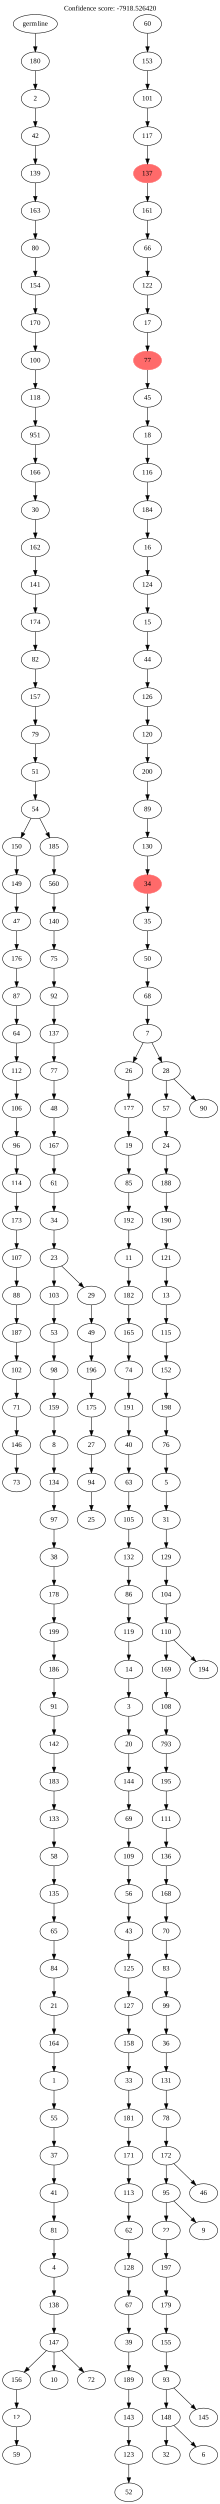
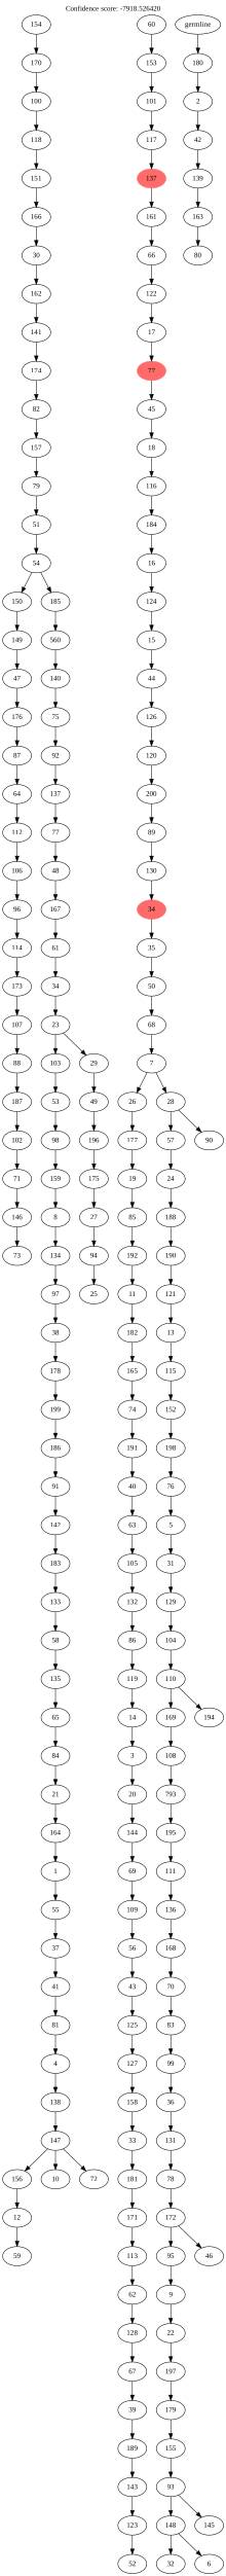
  digraph {
    fontname="Liberation Serif"
    label="Confidence score: -7918.526420"
    labelloc=t
    node [fontname="Liberation Serif"]
    edge [fontname="Liberation Serif"]
    n1 [label=146]
    n2 [label=73]
    n3 [label=71]
    n4 [label=102]
    n5 [label=187]
    n6 [label=88]
    n7 [label=107]
    n8 [label=173]
    n9 [label=114]
    n10 [label=96]
    n11 [label=106]
    n12 [label=112]
    n13 [label=64]
    n14 [label=87]
    n15 [label=176]
    n16 [label=47]
    n17 [label=149]
    n18 [label=150]
    n19 [label=12]
    n20 [label=59]
    n21 [label=156]
    n22 [label=147]
    n23 [label=10]
    n24 [label=72]
    n25 [label=138]
    n26 [label=4]
    n27 [label=81]
    n28 [label=41]
    n29 [label=37]
    n30 [label=55]
    n31 [label=1]
    n32 [label=164]
    n33 [label=21]
    n34 [label=84]
    n35 [label=65]
    n36 [label=135]
    n37 [label=58]
    n38 [label=133]
    n39 [label=183]
    n40 [label=142]
    n41 [label=91]
    n42 [label=186]
    n43 [label=199]
    n44 [label=178]
    n45 [label=38]
    n46 [label=97]
    n47 [label=134]
    n48 [label=8]
    n49 [label=159]
    n50 [label=98]
    n51 [label=53]
    n52 [label=103]
    n53 [label=123]
    n54 [label=52]
    n55 [label=143]
    n56 [label=189]
    n57 [label=39]
    n58 [label=67]
    n59 [label=128]
    n60 [label=62]
    n61 [label=113]
    n62 [label=171]
    n63 [label=181]
    n64 [label=33]
    n65 [label=158]
    n66 [label=127]
    n67 [label=125]
    n68 [label=43]
    n69 [label=56]
    n70 [label=109]
    n71 [label=69]
    n72 [label=144]
    n73 [label=20]
    n74 [label=3]
    n75 [label=14]
    n76 [label=119]
    n77 [label=86]
    n78 [label=132]
    n79 [label=105]
    n80 [label=63]
    n81 [label=40]
    n82 [label=191]
    n83 [label=74]
    n84 [label=165]
    n85 [label=182]
    n86 [label=11]
    n87 [label=192]
    n88 [label=85]
    n89 [label=19]
    n90 [label=177]
    n91 [label=26]
    n92 [label=148]
    n93 [label=32]
    n94 [label=6]
    n95 [label=93]
    n96 [label=145]
    n97 [label=155]
    n98 [label=179]
    n99 [label=197]
    n100 [label=22]
    n101 [label=9]
    n102 [label=95]
    n103 [label=172]
    n104 [label=46]
    n105 [label=78]
    n106 [label=131]
    n107 [label=36]
    n108 [label=99]
    n109 [label=83]
    n110 [label=70]
    n111 [label=168]
    n112 [label=136]
    n113 [label=111]
    n114 [label=195]
    n115 [label=793]
    n116 [label=108]
    n117 [label=169]
    n118 [label=110]
    n119 [label=194]
    n120 [label=104]
    n121 [label=129]
    n122 [label=31]
    n123 [label=5]
    n124 [label=76]
    n125 [label=198]
    n126 [label=152]
    n127 [label=115]
    n128 [label=13]
    n129 [label=121]
    n130 [label=190]
    n131 [label=188]
    n132 [label=24]
    n133 [label=57]
    n134 [label=28]
    n135 [label=90]
    n136 [label=7]
    n137 [label=68]
    n138 [label=50]
    n139 [label=35]
    n140 [color=indianred1 label=34 style=filled]
    n141 [label=130]
    n142 [label=89]
    n143 [label=200]
    n144 [label=120]
    n145 [label=126]
    n146 [label=44]
    n147 [label=15]
    n148 [label=124]
    n149 [label=16]
    n150 [label=184]
    n151 [label=116]
    n152 [label=18]
    n153 [label=45]
    n154 [color=indianred1 label=77 style=filled]
    n155 [label=17]
    n156 [label=122]
    n157 [label=66]
    n158 [label=161]
    n159 [color=indianred1 label=137 style=filled]
    n160 [label=117]
    n161 [label=101]
    n162 [label=153]
    n163 [label=60]
    n164 [label=25]
    n165 [label=94]
    n166 [label=27]
    n167 [label=175]
    n168 [label=196]
    n169 [label=49]
    n170 [label=29]
    n171 [label=23]
    n172 [label=34]
    n173 [label=61]
    n174 [label=167]
    n175 [label=48]
    n176 [label=77]
    n177 [label=137]
    n178 [label=92]
    n179 [label=75]
    n180 [label=140]
    n181 [label=560]
    n182 [label=185]
    n183 [label=54]
    n184 [label=51]
    n185 [label=79]
    n186 [label=157]
    n187 [label=82]
    n188 [label=174]
    n189 [label=141]
    n190 [label=162]
    n191 [label=30]
    n192 [label=166]
-   n193 [label=951]
+   n193 [label=151]
    n194 [label=118]
    n195 [label=100]
    n196 [label=170]
    n197 [label=154]
    n198 [label=80]
    n199 [label=163]
    n200 [label=139]
    n201 [label=42]
    n202 [label=2]
    n203 [label=180]
    n204 [label=germline]
    n1 -> n2
    n3 -> n1
    n4 -> n3
    n5 -> n4
    n6 -> n5
    n7 -> n6
    n8 -> n7
    n9 -> n8
    n10 -> n9
    n11 -> n10
    n12 -> n11
    n13 -> n12
    n14 -> n13
    n15 -> n14
    n16 -> n15
    n17 -> n16
    n18 -> n17
    n19 -> n20
    n21 -> n19
    n22 -> n21
    n22 -> n23
    n22 -> n24
    n25 -> n22
    n26 -> n25
    n27 -> n26
    n28 -> n27
    n29 -> n28
    n30 -> n29
    n31 -> n30
    n32 -> n31
    n33 -> n32
    n34 -> n33
    n35 -> n34
    n36 -> n35
    n37 -> n36
    n38 -> n37
    n39 -> n38
    n40 -> n39
    n41 -> n40
    n42 -> n41
    n43 -> n42
    n44 -> n43
    n45 -> n44
    n46 -> n45
    n47 -> n46
    n48 -> n47
    n49 -> n48
    n50 -> n49
    n51 -> n50
    n52 -> n51
    n53 -> n54
    n55 -> n53
    n56 -> n55
    n57 -> n56
    n58 -> n57
    n59 -> n58
    n60 -> n59
    n61 -> n60
    n62 -> n61
    n63 -> n62
    n64 -> n63
    n65 -> n64
    n66 -> n65
    n67 -> n66
    n68 -> n67
    n69 -> n68
    n70 -> n69
    n71 -> n70
    n72 -> n71
    n73 -> n72
    n74 -> n73
    n75 -> n74
    n76 -> n75
    n77 -> n76
    n78 -> n77
    n79 -> n78
    n80 -> n79
    n81 -> n80
    n82 -> n81
    n83 -> n82
    n84 -> n83
    n85 -> n84
    n86 -> n85
    n87 -> n86
    n88 -> n87
    n89 -> n88
    n90 -> n89
    n91 -> n90
    n92 -> n93
    n92 -> n94
    n95 -> n92
    n95 -> n96
    n97 -> n95
    n98 -> n97
    n99 -> n98
    n100 -> n99
-   n102 -> n100
+   n101 -> n100
    n102 -> n101
    n103 -> n102
    n103 -> n104
    n105 -> n103
    n106 -> n105
    n107 -> n106
    n108 -> n107
    n109 -> n108
    n110 -> n109
    n111 -> n110
    n112 -> n111
    n113 -> n112
    n114 -> n113
    n115 -> n114
    n116 -> n115
    n117 -> n116
    n118 -> n117
    n118 -> n119
    n120 -> n118
    n121 -> n120
    n122 -> n121
    n123 -> n122
    n124 -> n123
    n125 -> n124
    n126 -> n125
    n127 -> n126
    n128 -> n127
    n129 -> n128
    n130 -> n129
    n131 -> n130
    n132 -> n131
    n133 -> n132
    n134 -> n133
    n134 -> n135
    n136 -> n91
    n136 -> n134
    n137 -> n136
    n138 -> n137
    n139 -> n138
    n140 -> n139
    n141 -> n140
    n142 -> n141
    n143 -> n142
    n144 -> n143
    n145 -> n144
    n146 -> n145
    n147 -> n146
    n148 -> n147
    n149 -> n148
    n150 -> n149
    n151 -> n150
    n152 -> n151
    n153 -> n152
    n154 -> n153
    n155 -> n154
    n156 -> n155
    n157 -> n156
    n158 -> n157
    n159 -> n158
    n160 -> n159
    n161 -> n160
    n162 -> n161
    n163 -> n162
    n165 -> n164
    n166 -> n165
    n167 -> n166
    n168 -> n167
    n169 -> n168
    n170 -> n169
    n171 -> n52
    n171 -> n170
    n172 -> n171
    n173 -> n172
    n174 -> n173
    n175 -> n174
    n176 -> n175
    n177 -> n176
    n178 -> n177
    n179 -> n178
    n180 -> n179
    n181 -> n180
    n182 -> n181
    n183 -> n18
    n183 -> n182
    n184 -> n183
    n185 -> n184
    n186 -> n185
    n187 -> n186
    n188 -> n187
    n189 -> n188
    n190 -> n189
    n191 -> n190
    n192 -> n191
    n193 -> n192
    n194 -> n193
    n195 -> n194
    n196 -> n195
    n197 -> n196
-   n198 -> n197
    n199 -> n198
    n200 -> n199
    n201 -> n200
    n202 -> n201
    n203 -> n202
    n204 -> n203
  }
